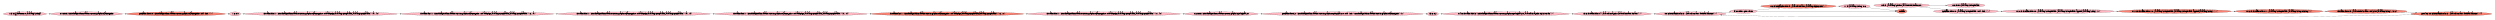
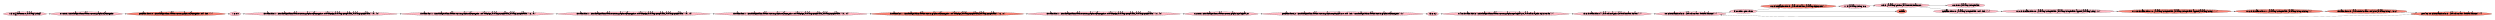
  digraph {
    rankdir=LR
    node [fillcolor=lightpink style=filled]
    "r13 := @parameter0: java.lang.String[]"
    "$r0 = new com.thealgorithms.datastructures.graphs.AdjacencyList"
    "specialinvoke $r0.<com.thealgorithms.datastructures.graphs.AdjacencyList: void <init>()>()" [fillcolor=salmon]
    "r1 = $r0"
    "virtualinvoke r1.<com.thealgorithms.datastructures.graphs.AdjacencyList: void addEdge(java.lang.Comparable,java.lang.Comparable)>(\"a\", \"b\")"
    "virtualinvoke r1.<com.thealgorithms.datastructures.graphs.AdjacencyList: void addEdge(java.lang.Comparable,java.lang.Comparable)>(\"c\", \"a\")"
    "virtualinvoke r1.<com.thealgorithms.datastructures.graphs.AdjacencyList: void addEdge(java.lang.Comparable,java.lang.Comparable)>(\"a\", \"d\")"
    "virtualinvoke r1.<com.thealgorithms.datastructures.graphs.AdjacencyList: void addEdge(java.lang.Comparable,java.lang.Comparable)>(\"b\", \"d\")"
    "virtualinvoke r1.<com.thealgorithms.datastructures.graphs.AdjacencyList: void addEdge(java.lang.Comparable,java.lang.Comparable)>(\"c\", \"u\")" [fillcolor=salmon]
    "virtualinvoke r1.<com.thealgorithms.datastructures.graphs.AdjacencyList: void addEdge(java.lang.Comparable,java.lang.Comparable)>(\"u\", \"b\")"
    "$r2 = new com.thealgorithms.datastructures.graphs.TopologicalSort"
    "specialinvoke $r2.<com.thealgorithms.datastructures.graphs.TopologicalSort: void <init>(com.thealgorithms.datastructures.graphs.AdjacencyList)>(r1)"
    "r3 = $r2"
    "$r4 = virtualinvoke r3.<com.thealgorithms.datastructures.graphs.TopologicalSort: java.util.ArrayList topSortOrder()>()"
    "r5 = virtualinvoke $r4.<java.util.ArrayList: java.util.Iterator iterator()>()"
    "$z0 = interfaceinvoke r5.<java.util.Iterator: boolean hasNext()>()"
    "if $z0 == 0 goto return"
    "$r6 = interfaceinvoke r5.<java.util.Iterator: java.lang.Object next()>()" [fillcolor=salmon]
    n19 [fillcolor=salmon label=boolean]
    "r7 = (java.lang.String) $r6"
    "$r9 = <java.lang.System: java.io.PrintStream out>"
    "$r8 = new java.lang.StringBuilder"
    "specialinvoke $r8.<java.lang.StringBuilder: void <init>()>()"
    "$r10 = virtualinvoke $r8.<java.lang.StringBuilder: java.lang.StringBuilder append(java.lang.String)>(r7)"
    "$r11 = virtualinvoke $r10.<java.lang.StringBuilder: java.lang.StringBuilder append(java.lang.String)>(\" \")" [fillcolor=salmon]
    "$r12 = virtualinvoke $r11.<java.lang.StringBuilder: java.lang.String toString()>()" [fillcolor=salmon]
    "virtualinvoke $r9.<java.io.PrintStream: void print(java.lang.String)>($r12)" [fillcolor=salmon]
    "goto [?= $z0 = interfaceinvoke r5.<java.util.Iterator: boolean hasNext()>()]" [fillcolor=salmon]
    "r13 := @parameter0: java.lang.String[]" -> "$r0 = new com.thealgorithms.datastructures.graphs.AdjacencyList"
    "$r0 = new com.thealgorithms.datastructures.graphs.AdjacencyList" -> "specialinvoke $r0.<com.thealgorithms.datastructures.graphs.AdjacencyList: void <init>()>()"
    "specialinvoke $r0.<com.thealgorithms.datastructures.graphs.AdjacencyList: void <init>()>()" -> "r1 = $r0"
    "r1 = $r0" -> "virtualinvoke r1.<com.thealgorithms.datastructures.graphs.AdjacencyList: void addEdge(java.lang.Comparable,java.lang.Comparable)>(\"a\", \"b\")"
    "virtualinvoke r1.<com.thealgorithms.datastructures.graphs.AdjacencyList: void addEdge(java.lang.Comparable,java.lang.Comparable)>(\"a\", \"b\")" -> "virtualinvoke r1.<com.thealgorithms.datastructures.graphs.AdjacencyList: void addEdge(java.lang.Comparable,java.lang.Comparable)>(\"c\", \"a\")"
    "virtualinvoke r1.<com.thealgorithms.datastructures.graphs.AdjacencyList: void addEdge(java.lang.Comparable,java.lang.Comparable)>(\"c\", \"a\")" -> "virtualinvoke r1.<com.thealgorithms.datastructures.graphs.AdjacencyList: void addEdge(java.lang.Comparable,java.lang.Comparable)>(\"a\", \"d\")"
    "virtualinvoke r1.<com.thealgorithms.datastructures.graphs.AdjacencyList: void addEdge(java.lang.Comparable,java.lang.Comparable)>(\"a\", \"d\")" -> "virtualinvoke r1.<com.thealgorithms.datastructures.graphs.AdjacencyList: void addEdge(java.lang.Comparable,java.lang.Comparable)>(\"b\", \"d\")"
    "virtualinvoke r1.<com.thealgorithms.datastructures.graphs.AdjacencyList: void addEdge(java.lang.Comparable,java.lang.Comparable)>(\"b\", \"d\")" -> "virtualinvoke r1.<com.thealgorithms.datastructures.graphs.AdjacencyList: void addEdge(java.lang.Comparable,java.lang.Comparable)>(\"c\", \"u\")"
    "virtualinvoke r1.<com.thealgorithms.datastructures.graphs.AdjacencyList: void addEdge(java.lang.Comparable,java.lang.Comparable)>(\"c\", \"u\")" -> "virtualinvoke r1.<com.thealgorithms.datastructures.graphs.AdjacencyList: void addEdge(java.lang.Comparable,java.lang.Comparable)>(\"u\", \"b\")"
    "virtualinvoke r1.<com.thealgorithms.datastructures.graphs.AdjacencyList: void addEdge(java.lang.Comparable,java.lang.Comparable)>(\"u\", \"b\")" -> "$r2 = new com.thealgorithms.datastructures.graphs.TopologicalSort"
    "$r2 = new com.thealgorithms.datastructures.graphs.TopologicalSort" -> "specialinvoke $r2.<com.thealgorithms.datastructures.graphs.TopologicalSort: void <init>(com.thealgorithms.datastructures.graphs.AdjacencyList)>(r1)"
    "specialinvoke $r2.<com.thealgorithms.datastructures.graphs.TopologicalSort: void <init>(com.thealgorithms.datastructures.graphs.AdjacencyList)>(r1)" -> "r3 = $r2"
    "r3 = $r2" -> "$r4 = virtualinvoke r3.<com.thealgorithms.datastructures.graphs.TopologicalSort: java.util.ArrayList topSortOrder()>()"
    "$r4 = virtualinvoke r3.<com.thealgorithms.datastructures.graphs.TopologicalSort: java.util.ArrayList topSortOrder()>()" -> "r5 = virtualinvoke $r4.<java.util.ArrayList: java.util.Iterator iterator()>()"
    "r5 = virtualinvoke $r4.<java.util.ArrayList: java.util.Iterator iterator()>()" -> "$z0 = interfaceinvoke r5.<java.util.Iterator: boolean hasNext()>()"
    "$z0 = interfaceinvoke r5.<java.util.Iterator: boolean hasNext()>()" -> "if $z0 == 0 goto return"
    "if $z0 == 0 goto return" -> "$r6 = interfaceinvoke r5.<java.util.Iterator: java.lang.Object next()>()"
    "if $z0 == 0 goto return" -> n19
    "$r6 = interfaceinvoke r5.<java.util.Iterator: java.lang.Object next()>()" -> "r7 = (java.lang.String) $r6"
-   "r7 = (java.lang.String) $r6" -> n19
+   "r7 = (java.lang.String) $r6" -> "$r9 = <java.lang.System: java.io.PrintStream out>"
    "$r9 = <java.lang.System: java.io.PrintStream out>" -> "$r8 = new java.lang.StringBuilder"
    "$r9 = <java.lang.System: java.io.PrintStream out>" -> "specialinvoke $r8.<java.lang.StringBuilder: void <init>()>()"
    "specialinvoke $r8.<java.lang.StringBuilder: void <init>()>()" -> "$r10 = virtualinvoke $r8.<java.lang.StringBuilder: java.lang.StringBuilder append(java.lang.String)>(r7)"
    "$r10 = virtualinvoke $r8.<java.lang.StringBuilder: java.lang.StringBuilder append(java.lang.String)>(r7)" -> "$r11 = virtualinvoke $r10.<java.lang.StringBuilder: java.lang.StringBuilder append(java.lang.String)>(\" \")"
    "$r11 = virtualinvoke $r10.<java.lang.StringBuilder: java.lang.StringBuilder append(java.lang.String)>(\" \")" -> "$r12 = virtualinvoke $r11.<java.lang.StringBuilder: java.lang.String toString()>()"
    "$r12 = virtualinvoke $r11.<java.lang.StringBuilder: java.lang.String toString()>()" -> "virtualinvoke $r9.<java.io.PrintStream: void print(java.lang.String)>($r12)"
    "virtualinvoke $r9.<java.io.PrintStream: void print(java.lang.String)>($r12)" -> "goto [?= $z0 = interfaceinvoke r5.<java.util.Iterator: boolean hasNext()>()]"
    "goto [?= $z0 = interfaceinvoke r5.<java.util.Iterator: boolean hasNext()>()]" -> "$z0 = interfaceinvoke r5.<java.util.Iterator: boolean hasNext()>()"
  }
